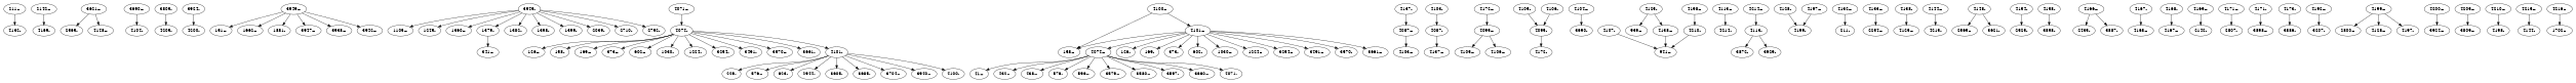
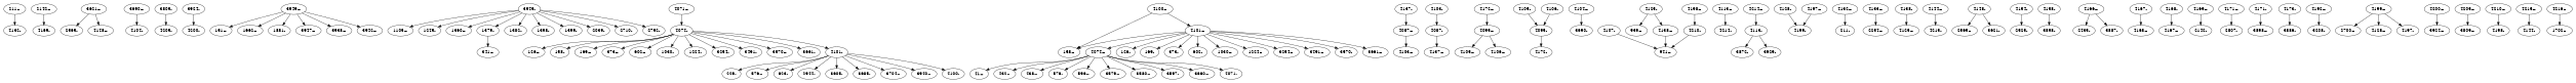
  digraph {
    k=96
    n=10
    s=1000
    edge [d=-185 e=51.0 n=11]
    "211+"
    "4132-"
    "2142+"
    "4169-"
    "3621+"
    "2565-"
    "4148+"
    "3690+"
    "4104-"
    "3809-"
    "4205-"
    "3924-"
    "4200-"
    "3949+"
    "151+"
    "1662+"
    "1881-"
    n18 [label="3947+"]
    "3938+"
    "3942+"
    "3949-"
    "1105+"
    "1245-"
    "1360+"
    "1379-"
    "1382-"
    "1398-"
    "1399-"
    "2039-"
    "2710-"
    "2752-"
    "341+"
    "4071+"
    "4074-"
    "126+"
    "158-"
    "169+"
    "373+"
    "602+"
    "1030-"
    "1224-"
    "3254-"
    "3491-"
    "3570+"
    "3661-"
    "4101-"
    "229-"
    "576+"
    "623-"
    "2944-"
    "3605-"
    "3685-"
    "3704+"
    "3940+"
    "4100-"
    "4074+"
    "41+"
    "432+"
    "438+"
    "576-"
    "596+"
    "3579+"
    "3580+"
    "3597-"
    "3660+"
    "4071-"
    "4087+"
    "4103+"
    "4087-"
    "4137+"
    "4095+"
    "4105+"
    "4106+"
    "4095-"
    "4172-"
    "4100+"
    "158+"
    "4101+"
    "126-"
    "169-"
    "373-"
    "602-"
    "1030+"
    "1224+"
    "3254+"
    "3491+"
    "3570-"
    "3661+"
    "4103-"
    "4104+"
    "3690-"
    "4105-"
    "4106-"
    "4107-"
    "941+"
    "4113+"
    "4214-"
    "4113-"
    "3872-"
    "3929-"
    "4125-"
    "939+"
    "4138+"
    "4128-"
    "4199-"
    "4132+"
    "211-"
    "4133+"
    "2254+"
    "4137-"
    "4138-"
    "4125+"
    "4144+"
    "4215-"
    "4148-"
    "2565+"
    "3621-"
    "4154-"
    "2525-"
    "4158-"
    "3898-"
    "4166+"
    "2435-"
    "3887-"
    "4167-"
    "4168+"
    "4168-"
    "4167+"
    "4169+"
    "2142-"
    "4171+"
    "2807-"
    "4171-"
    "3898+"
    "4172+"
    "4173-"
    "3886-"
    "4192+"
-   "3208-" [label="3207-"]
+   "3208-"
    "4197+"
    "4198+"
    "4210-"
    "4199+"
-   "2800+"
+   "2800+" [label="2700+"]
    "4128+"
    "4197-"
    "4200+"
    "3924+"
    "4205+"
    "3809+"
    "4210+"
    "4198-"
    "4214+"
    "4215+"
    "4144-"
    "4216+"
    "1702+"
    "211+" -> "4132-" [d=-245]
    "2142+" -> "4169-" [d=-290 e=30.4 n=31]
    "3621+" -> "2565-" [d=-246 e=28.2 n=36]
    "3621+" -> "4148+" [d=-239 e=47.0 n=13]
    "3690+" -> "4104-" [d=-242 e=48.9 n=12]
    "3809-" -> "4205-" [d=-221 e=42.3 n=16]
    "3924-" -> "4200-" [d=-196 e=53.5 n=10]
    "3949+" -> "151+" [d=-126 e=21.9 n=60]
    "3949+" -> "1662+" [d=-197 e=33.2 n=26]
    "3949+" -> "1881-" [e=27.8 n=37]
    "3949+" -> n18 [d=-195 e=36.1 n=22]
    "3949+" -> "3938+" [d=-194 e=36.9 n=21]
    "3949+" -> "3942+" [d=-173 e=19.4 n=76]
    "3949-" -> "1105+" [d=-98 e=36.1 n=22]
    "3949-" -> "1245-" [d=-144 e=38.8 n=19]
    "3949-" -> "1360+" [d=-156 e=45.2 n=14]
    "3949-" -> "1379-" [d=-91 e=29.9 n=32]
    "3949-" -> "1382-" [d=-47 e=37.9 n=20]
    "3949-" -> "1398-" [d=-204 e=27.5 n=38]
    "3949-" -> "1399-" [d=-209 e=19.5 n=75]
    "3949-" -> "2039-" [d=-230 e=35.3 n=23]
    "3949-" -> "2710-" [d=-123 e=48.9 n=12]
    "3949-" -> "2752-" [d=-202 e=42.3 n=16]
    "1379-" -> "341+" [d=-56 e=33.2 n=26]
    "4071+" -> "4074-" [d=-4811 e=45.2 n=14]
    "4074-" -> "126+" [d=-10 e=13.9 n=148]
    "4074-" -> "158-" [d=-6 e=22.4 n=57]
    "4074-" -> "169+" [d=14 e=35.3 n=23]
    "4074-" -> "373+" [d=-1 e=19.2 n=78]
    "4074-" -> "602+" [d=-20 e=36.1 n=22]
    "4074-" -> "1030-" [d=-8 e=14.8 n=130]
    "4074-" -> "1224-" [d=-12 e=13.7 n=153]
    "4074-" -> "3254-" [d=-66 e=47.0 n=13]
    "4074-" -> "3491-" [d=-59 e=34.6 n=24]
    "4074-" -> "3570+" [d=2 e=18.3 n=86]
    "4074-" -> "3661-" [d=-29 e=15.2 n=124]
    "4074-" -> "4101-" [d=-4 e=29.5 n=33]
    "4101-" -> "229-" [d=-1689 e=17.1 n=98]
    "4101-" -> "576+" [d=-1777 e=38.8 n=19]
    "4101-" -> "623-" [d=-1684 e=12.0 n=200]
    "4101-" -> "2944-" [d=-1695]
    "4101-" -> "3605-" [d=-1691 e=10.1 n=281]
    "4101-" -> "3685-" [d=-1691 e=9.3 n=333]
    "4101-" -> "3704+" [d=-1690 e=14.8 n=130]
    "4101-" -> "3940+" [d=-1738 e=8.7 n=379]
    "4101-" -> "4100-" [d=-1877 e=25.5 n=44]
    "4074+" -> "41+" [d=-4649 e=12.5 n=182]
    "4074+" -> "432+" [d=-4632 e=10.2 n=278]
    "4074+" -> "438+" [d=-4643 e=12.0 n=198]
    "4074+" -> "576-" [d=-4680 e=38.8 n=19]
    "4074+" -> "596+" [d=-4667 e=16.0 n=112]
    "4074+" -> "3579+" [d=-4687 e=8.1 n=438]
    "4074+" -> "3580+" [d=-4638 e=31.4 n=29]
    "4074+" -> "3597-" [d=-4687 e=27.8 n=37]
    "4074+" -> "3660+" [d=-4638 e=14.7 n=133]
    "4074+" -> "4071-" [d=-4811 e=45.2 n=14]
    "4087+" -> "4103+" [d=-192 e=53.5 n=10]
    "4087-" -> "4137+" [d=-249 e=21.2 n=64]
    "4095+" -> "4105+" [d=-252 e=34.6 n=24]
    "4095+" -> "4106+" [e=34.6 n=24]
    "4095-" -> "4172-" [d=-3783 e=53.5 n=10]
    "4100+" -> "158+" [d=-152 e=47.0 n=13]
    "4100+" -> "4101+" [d=-1877 e=25.5 n=44]
    "4101+" -> "4074+" [d=-4 e=29.5 n=33]
    "4101+" -> "158+" [d=-55 e=6.9 n=605]
    "4101+" -> "126-" [d=3 e=21.9 n=60]
    "4101+" -> "169-" [d=-44 e=24.7 n=47]
    "4101+" -> "373-" [d=-64 e=9.1 n=346]
    "4101+" -> "602-" [d=-32 e=21.2 n=64]
    "4101+" -> "1030+" [d=-37 e=14.6 n=135]
    "4101+" -> "1224+" [d=-29 e=12.7 n=179]
    "4101+" -> "3254+" [d=-60 e=20.4 n=69]
    "4101+" -> "3491+" [d=-22 e=33.9 n=25]
    "4101+" -> "3570-" [d=-17 e=20.2 n=70]
    "4101+" -> "3661+" [d=-46 e=8.9 n=358]
    "4103-" -> "4087-" [d=-192 e=53.5 n=10]
    "4104+" -> "3690-" [d=-242 e=48.9 n=12]
    "4105-" -> "4095-" [d=-252 e=34.6 n=24]
    "4106-" -> "4095-" [e=34.6 n=24]
    "4107-" -> "941+" [d=-258 e=48.9 n=12]
    "4113+" -> "4214-" [d=-313]
    "4113-" -> "3872-" [d=-129 e=38.8 n=19]
    "4113-" -> "3929-" [d=-264]
    "4125-" -> "939+" [d=-163 e=48.9 n=12]
    "4125-" -> "4138+" [d=-119295]
    "4138+" -> "941+" [d=-229 e=43.7 n=15]
    "4128-" -> "4199-" [d=-20673]
    "4132+" -> "211-" [d=-245]
    "4133+" -> "2254+" [d=-72 e=45.2 n=14]
    "4137-" -> "4087+" [d=-249 e=21.2 n=64]
    "4138-" -> "4125+" [d=-119295]
    "4144+" -> "4215-" [d=-225 e=27.8 n=37]
    "4148-" -> "2565+" [d=-279 e=27.5 n=38]
    "4148-" -> "3621-" [d=-239 e=47.0 n=13]
    "4154-" -> "2525-" [d=-9522 e=32.6 n=27]
    "4158-" -> "3898-" [d=-216 e=38.8 n=19]
    "4166+" -> "2435-" [d=-173 e=47.0 n=13]
    "4166+" -> "3887-" [d=-280 e=36.1 n=22]
    "4167-" -> "4168+" [d=-380 e=53.5 n=10]
    "4168-" -> "4167+" [d=-380 e=53.5 n=10]
    "4169+" -> "2142-" [d=-290 e=30.4 n=31]
    "4171+" -> "2807-" [d=-189 e=53.5 n=10]
    "4171-" -> "3898+" [d=-296 e=39.9 n=18]
    "4172+" -> "4095+" [d=-3783 e=53.5 n=10]
    "4173-" -> "3886-" [d=-150 e=48.9 n=12]
    "4192+" -> "3208-" [d=-297 e=41.1 n=17]
    "4197+" -> "4199-" [d=-20552 e=38.8 n=19]
    "4198+" -> "4210-" [d=-94943 e=41.1 n=17]
    "4210-" -> "941+" [d=-312 e=30.4 n=31]
    "4199+" -> "2800+" [d=-169 e=43.7 n=15]
    "4199+" -> "4128+" [d=-20673]
    "4199+" -> "4197-" [d=-20552 e=38.8 n=19]
    "4200+" -> "3924+" [d=-196 e=53.5 n=10]
    "4205+" -> "3809+" [d=-221 e=42.3 n=16]
    "4210+" -> "4198-" [d=-94943 e=41.1 n=17]
    "4214+" -> "4113-" [d=-313]
    "4215+" -> "4144-" [d=-225 e=27.8 n=37]
    "4216+" -> "1702+" [d=-167 e=47.0 n=13]
  }
